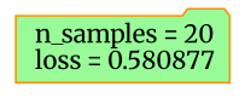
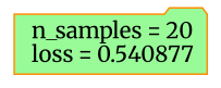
  digraph {
    fontname=Merriweather
-   n1 [color=darkorange fillcolor=palegreen fontcolor=black height=.1 label=" n_samples = 20\n loss = 0.580877" shape=folder style=filled fontname=Merriweather]
+   n1 [color=darkorange fillcolor=palegreen fontcolor=black height=.1 label=" n_samples = 20\n loss = 0.540877" shape=folder style=filled fontname=Merriweather]
  }
